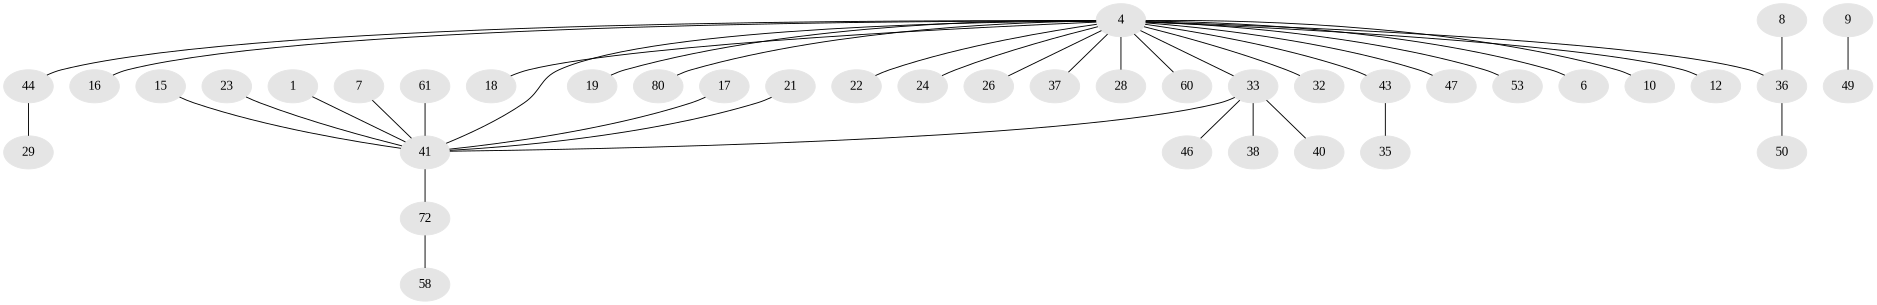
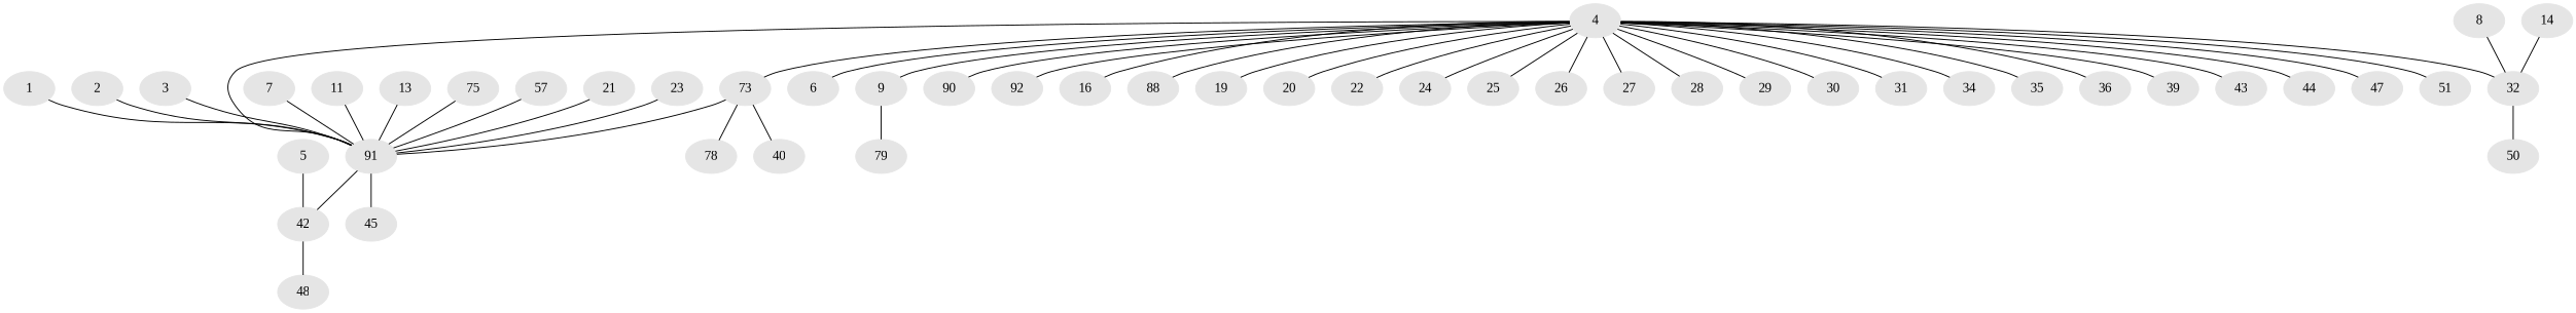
  graph {
    fontname="Liberation Serif"
    node [color=gray90 fontname="Liberation Serif" style=filled]
    edge [fontname="Liberation Serif" weight=1.0]
    1
-   41
-   42 [label=72]
+   41 [label=91]
+   42
+   45
+   2
+   3
    4
    6
    9
-   10
-   12
+   10 [label=90]
+   12 [label=92]
    16
-   18
+   18 [label=88]
    19
-   20 [label=80]
+   20
    22
    24
+   25
    26
-   27 [label=37]
+   27
    28
    29
-   30 [label=60]
+   30
+   31
    32
-   33
+   33 [label=73]
+   34
    35
    36
+   39
    43
    44
    47
-   51 [label=53]
-   49
+   51
+   49 [label=79]
    50
-   38
+   38 [label=78]
    40
-   46
-   48 [label=58]
+   5
+   48
    7
    8
-   11 [label=61]
-   15
-   17
+   11
+   13
+   14
+   15 [label=75]
+   17 [label=57]
    21
    23
    1 -- 41
    41 -- 42
+   41 -- 45
    42 -- 48
+   2 -- 41
+   3 -- 41
    4 -- 41
    4 -- 6
+   4 -- 9
    4 -- 10
    4 -- 12
    4 -- 16
    4 -- 18
    4 -- 19
    4 -- 20
    4 -- 22
    4 -- 24
+   4 -- 25
    4 -- 26
    4 -- 27
    4 -- 28
-   44 -- 29
+   4 -- 29
    4 -- 30
+   4 -- 31
    4 -- 32
    4 -- 33
-   43 -- 35
+   4 -- 34
+   4 -- 35
    4 -- 36
+   4 -- 39
    4 -- 43
    4 -- 44
    4 -- 47
    4 -- 51
    9 -- 49
-   36 -- 50
+   32 -- 50
    33 -- 41
    33 -- 38
    33 -- 40
-   33 -- 46
+   5 -- 42
    7 -- 41
-   8 -- 36
+   8 -- 32
    11 -- 41
+   13 -- 41
+   14 -- 32
    15 -- 41
    17 -- 41
    21 -- 41
    23 -- 41
  }
